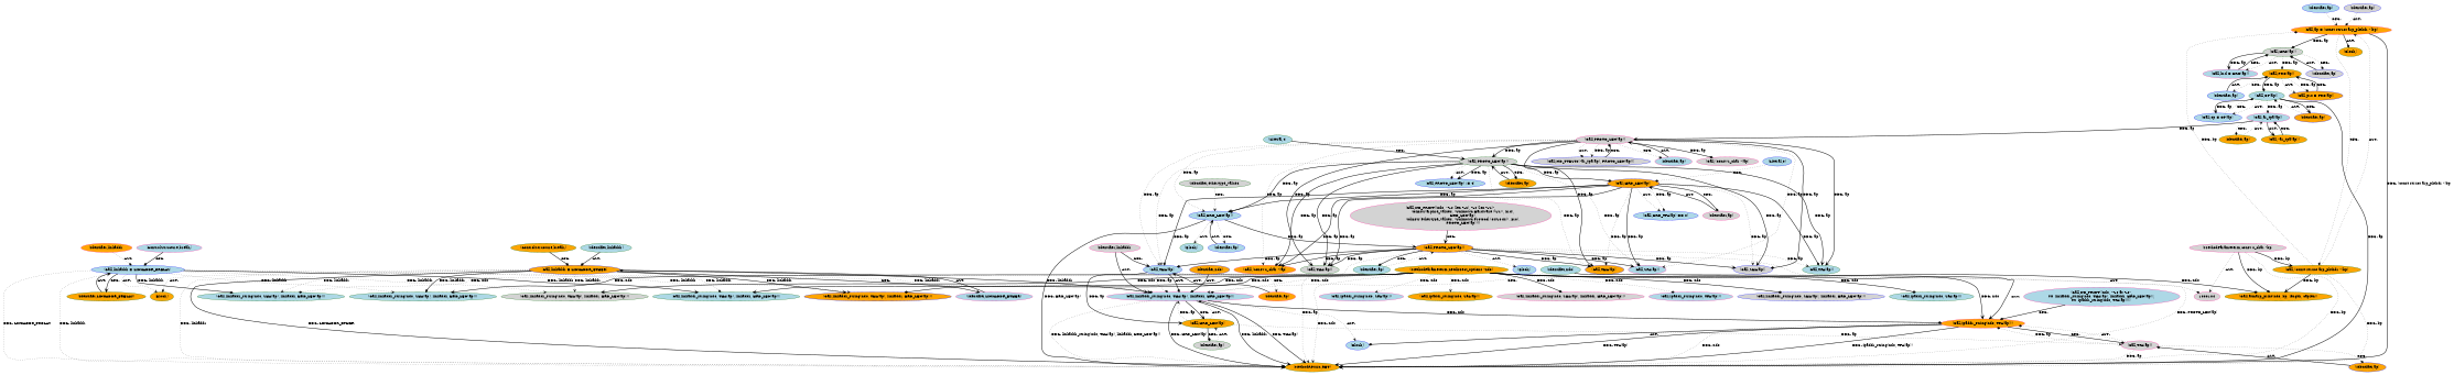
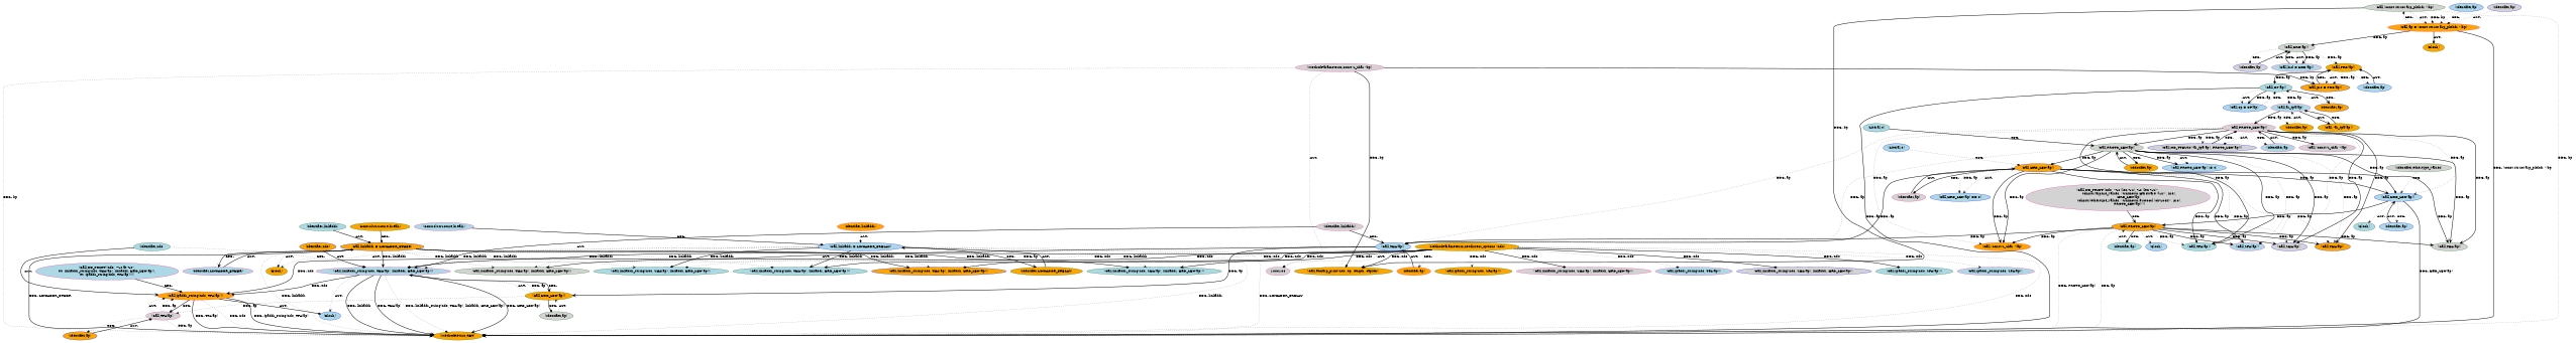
  digraph {
    node [color=darkgreen fillcolor=lightblue style=filled]
    edge [arrowhead=vee style=bold]
    n1 [color=deeppink fillcolor=orange label="(Call,ipaddr_string(ndo, TPA(ap)))"]
    n2 [color=deeppink fillcolor=lightgrey label="(Call,TPA(ap))"]
    n3 [color=blue label="(Block,)"]
    n4 [fillcolor=orange label="(MethodReturn,RET)"]
    n5 [color=blue fillcolor=orange label="(Identifier,ap)"]
    n6 [color=deeppink label="(Call,linkaddr_string(ndo, THA(ap), linkaddr, HRD_LEN(ap)))"]
    n7 [fillcolor=orange label="(Call,HRD_LEN(ap))"]
    n8 [fillcolor=lightgrey label="(Identifier,ap)"]
    n9 [fillcolor=orange label="(MethodParameterIn,netdissect_options *ndo)"]
    n10 [fillcolor=orange label="(Call,ipaddr_string(ndo, SPA(ap)))"]
    n11 [color=deeppink fillcolor=lightgrey label="(Call,linkaddr_string(ndo, SHA(ap), linkaddr, HRD_LEN(ap)))"]
    n12 [label="(Call,linkaddr_string(ndo, SHA(ap), linkaddr, HRD_LEN(ap)))"]
    n13 [label="(Call,linkaddr_string(ndo, SHA(ap), linkaddr, HRD_LEN(ap)))"]
    n14 [fillcolor=lightgrey label="(Call,linkaddr_string(ndo, THA(ap), linkaddr, HRD_LEN(ap)))"]
    n15 [color=deeppink label="(Call,ipaddr_string(ndo, TPA(ap)))"]
    n16 [label="(Call,linkaddr_string(ndo, THA(ap), linkaddr, HRD_LEN(ap)))"]
    n17 [color=blue fillcolor=orange label="(Call,linkaddr_string(ndo, THA(ap), linkaddr, HRD_LEN(ap)))"]
    n18 [color=blue fillcolor=lightgrey label="(Call,linkaddr_string(ndo, SHA(ap), linkaddr, HRD_LEN(ap)))"]
    n19 [label="(Call,ipaddr_string(ndo, SPA(ap)))"]
    n20 [fillcolor=orange label="(Call,atmarp_print(ndo, bp, length, caplen))"]
    n21 [color=deeppink label="(Call,ipaddr_string(ndo, SPA(ap)))"]
    1000104 [color=deeppink fillcolor=lightgrey]
    n23 [color=blue label="(Call,THA(ap))"]
    n24 [color=deeppink fillcolor=orange label="(Identifier,ap)"]
    n25 [color=blue fillcolor=orange label="(Call,PROTO_LEN(ap))"]
    n26 [color=deeppink fillcolor=orange label="(Call,(const u_char *)ap)"]
    n27 [fillcolor=lightgrey label="(Call,THA(ap))"]
    n28 [color=blue fillcolor=orange label="(Call,THA(ap))"]
    n29 [color=deeppink label="(Call,SPA(ap))"]
    n30 [label="(Identifier,ap)"]
    n31 [color=blue label="(Block,)"]
    n32 [label="(Call,TPA(ap))"]
    n33 [color=blue fillcolor=lightgrey label="(Call,SHA(ap))"]
    n34 [color=blue label="(Call,HRD_LEN(ap))"]
    n35 [label="(Block,)"]
    n36 [color=blue label="(Identifier,ap)"]
    n37 [color=blue fillcolor=orange label="(Call,HRD_LEN(ap))"]
    n38 [color=deeppink fillcolor=lightgrey label="(Identifier,ap)"]
-   n39 [color=blue label="(Call,HRD_TPA(ap) == 0)"]
+   n39 [color=blue label="(Call,HRD_LEN(ap) == 0)"]
    n40 [fillcolor=lightgrey label="(Call,PROTO_LEN(ap))"]
    n41 [fillcolor=orange label="(Identifier,ap)"]
    n42 [color=blue label="(Call,PROTO_LEN(ap) != 4)"]
    n43 [color=deeppink fillcolor=lightgrey label="(Call,PROTO_LEN(ap))"]
    n44 [color=blue fillcolor=lightgrey label="(Call,ND_TTEST2(*ar_tpa(ap), PROTO_LEN(ap)))"]
    n45 [color=deeppink label="(Identifier,ap)"]
    n46 [color=deeppink fillcolor=lightgrey label="(Call,(const u_char *)ap)"]
    n47 [color=deeppink label="(Call,ar_tpa(ap))"]
    n48 [fillcolor=orange label="(Identifier,ap)"]
    n49 [fillcolor=orange label="(Call,*ar_tpa(ap))"]
    n50 [label="(Call,OP(ap))"]
    n51 [color=blue fillcolor=orange label="(Identifier,ap)"]
    n52 [color=blue label="(Call,op = OP(ap))"]
    n53 [fillcolor=orange label="(Call,PRO(ap))"]
    n54 [color=blue fillcolor=orange label="(Call,pro = PRO(ap))"]
    n55 [color=blue label="(Identifier,ap)"]
    n56 [fillcolor=lightgrey label="(Call,HRD(ap))"]
    n57 [color=blue fillcolor=lightgrey label="(Identifier,ap)"]
    n58 [color=deeppink label="(Call,hrd = HRD(ap))"]
    n59 [color=deeppink fillcolor=orange label="(Call,ap = (const struct arp_pkthdr *)bp)"]
-   n60 [fillcolor=orange label="(Call,(const struct arp_pkthdr *)bp)"]
+   n60 [fillcolor=lightgrey label="(Call,(const struct arp_pkthdr *)bp)"]
    n61 [fillcolor=orange label="(Block,)"]
    n62 [color=deeppink fillcolor=lightgrey label="(MethodParameterIn,const u_char *bp)"]
    n63 [color=blue fillcolor=orange label="(Call,linkaddr = LINKADDR_ETHER)"]
    n64 [color=deeppink label="(Identifier,LINKADDR_ETHER)"]
    n65 [fillcolor=orange label="(Block,)"]
    n66 [color=blue label="(Call,linkaddr = LINKADDR_FRELAY)"]
    n67 [fillcolor=orange label="(Identifier,LINKADDR_FRELAY)"]
    n68 [color=blue label="(Literal,0)"]
    n69 [color=deeppink label="(ControlStructure,break;)"]
    n70 [color=deeppink label="(Call,ND_PRINT((ndo, \"%s at %s\",\n\t\t\t  linkaddr_string(ndo, THA(ap), linkaddr, HRD_LEN(ap)),\n\t\t\t  ipaddr_string(ndo, TPA(ap)))))"]
    n71 [label="(Identifier,ndo)"]
    n72 [fillcolor=lightgrey label="(Identifier,ethertype_values)"]
    n73 [color=deeppink fillcolor=lightgrey label="(Identifier,linkaddr)"]
    n74 [label="(Identifier,linkaddr)"]
    n75 [fillcolor=orange label="(ControlStructure,break;)"]
    n76 [color=deeppink fillcolor=lightgrey label="(Call,ND_PRINT((ndo, \"%s (len %u), %s (len %u)\",\n                      tok2str(arphrd_values, \"Unknown Hardware (%u)\", hrd),\n                      HRD_LEN(ap),\n                      tok2str(ethertype_values, \"Unknown Protocol (0x%04x)\", pro),\n                      PROTO_LEN(ap))))"]
    n77 [color=blue label="(Identifier,ap)"]
    n78 [color=blue fillcolor=orange label="(Identifier,ndo)"]
    n79 [label="(Literal,4)"]
    n80 [color=deeppink fillcolor=orange label="(Identifier,linkaddr)"]
    n81 [color=blue fillcolor=lightgrey label="(Identifier,ap)"]
    n1 -> n2 [arrowhead=diamond label="CFG: "]
    n1 -> n3 [arrowhead=diamond label="AST: "]
    n1 -> n4 [label="DDG: ndo" style=dotted]
    n1 -> n4 [label="DDG: ipaddr_string(ndo, TPA(ap))"]
    n1 -> n4 [label="DDG: TPA(ap)"]
    n2 -> n1 [arrowhead=diamond label="AST: " style=dotted]
    n2 -> n1 [arrowhead=diamond label="DDG: ap" style=dotted]
    n2 -> n4 [label="DDG: ap" style=dotted]
    n2 -> n5 [arrowhead=diamond label="CFG: " style=dotted]
    n5 -> n2 [arrowhead=diamond label="AST: "]
    n6 -> n1 [arrowhead=diamond label="DDG: ndo"]
    n6 -> n3 [label="AST: " style=dotted]
    n6 -> n4 [arrowhead=diamond label="DDG: linkaddr_string(ndo, THA(ap), linkaddr, HRD_LEN(ap))" style=dotted]
    n6 -> n4 [label="DDG: HRD_LEN(ap)"]
    n6 -> n4 [label="DDG: linkaddr"]
    n6 -> n4 [label="DDG: THA(ap)"]
    n6 -> n7 [label="CFG: "]
    n7 -> n2 [label="DDG: ap" style=dotted]
    n7 -> n6 [arrowhead=diamond label="AST: " style=dotted]
    n7 -> n6 [label="DDG: ap" style=dotted]
    n7 -> n8 [arrowhead=diamond label="CFG: "]
    n8 -> n7 [label="AST: " style=dotted]
    n9 -> n1 [label="DDG: ndo"]
    n9 -> n4 [label="DDG: ndo" style=dotted]
    n9 -> n6 [arrowhead=diamond label="DDG: ndo" style=dotted]
    n9 -> n10 [label="DDG: ndo" style=dotted]
    n9 -> n11 [arrowhead=diamond label="DDG: ndo"]
    n9 -> n12 [arrowhead=diamond label="DDG: ndo" style=dotted]
    n9 -> n13 [label="DDG: ndo"]
    n9 -> n14 [label="DDG: ndo"]
    n9 -> n15 [arrowhead=diamond label="DDG: ndo" style=dotted]
    n9 -> n16 [label="DDG: ndo"]
    n9 -> n17 [arrowhead=diamond label="DDG: ndo"]
    n9 -> n18 [arrowhead=diamond label="DDG: ndo"]
    n9 -> n19 [arrowhead=diamond label="DDG: ndo"]
    n9 -> n20 [arrowhead=diamond label="DDG: ndo"]
    n9 -> n21 [label="DDG: ndo" style=dotted]
    n9 -> 1000104 [arrowhead=diamond label="AST: " style=dotted]
    n23 -> n6 [arrowhead=diamond label="AST: "]
    n23 -> n6 [arrowhead=diamond label="DDG: ap" style=dotted]
    n23 -> n7 [label="DDG: ap"]
    n23 -> n24 [label="CFG: " style=dotted]
    n24 -> n23 [label="AST: "]
    n25 -> n4 [arrowhead=diamond label="DDG: PROTO_LEN(ap)" style=dotted]
    n25 -> n4 [label="DDG: ap" style=dotted]
    n25 -> n23 [arrowhead=diamond label="DDG: ap"]
    n25 -> n26 [arrowhead=diamond label="DDG: ap"]
    n25 -> n27 [label="DDG: ap"]
    n25 -> n28 [label="DDG: ap"]
    n25 -> n29 [label="DDG: ap"]
    n25 -> n30 [arrowhead=diamond label="CFG: "]
    n25 -> n31 [label="AST: " style=dotted]
    n25 -> n32 [label="DDG: ap" style=dotted]
    n25 -> n33 [label="DDG: ap"]
    n30 -> n25 [label="AST: " style=dotted]
    n34 -> n4 [label="DDG: HRD_LEN(ap)"]
    n34 -> n25 [label="DDG: ap"]
    n34 -> n35 [label="AST: " style=dotted]
    n34 -> n36 [label="CFG: " style=dotted]
    n36 -> n34 [label="AST: "]
    n37 -> n23 [arrowhead=diamond label="DDG: ap"]
    n37 -> n26 [label="DDG: ap"]
    n37 -> n27 [label="DDG: ap"]
    n37 -> n28 [arrowhead=diamond label="DDG: ap" style=dotted]
    n37 -> n29 [label="DDG: ap"]
    n37 -> n32 [arrowhead=diamond label="DDG: ap"]
    n37 -> n33 [label="DDG: ap" style=dotted]
    n37 -> n34 [label="DDG: ap"]
    n37 -> n38 [arrowhead=diamond label="CFG: "]
    n37 -> n39 [label="AST: " style=dotted]
    n37 -> n39 [arrowhead=diamond label="DDG: ap" style=dotted]
    n38 -> n37 [label="AST: "]
    n40 -> n23 [label="DDG: ap" style=dotted]
    n40 -> n26 [arrowhead=diamond label="DDG: ap"]
    n40 -> n27 [label="DDG: ap"]
    n40 -> n28 [label="DDG: ap" style=dotted]
    n40 -> n29 [arrowhead=diamond label="DDG: ap" style=dotted]
    n40 -> n32 [label="DDG: ap"]
    n40 -> n33 [label="DDG: ap"]
    n40 -> n34 [arrowhead=diamond label="DDG: ap"]
    n40 -> n37 [arrowhead=diamond label="DDG: ap"]
    n40 -> n41 [arrowhead=diamond label="CFG: "]
    n40 -> n42 [arrowhead=diamond label="AST: " style=dotted]
    n40 -> n42 [label="DDG: ap"]
    n41 -> n40 [label="AST: "]
    n43 -> n23 [label="DDG: ap" style=dotted]
    n43 -> n26 [label="DDG: ap" style=dotted]
    n43 -> n27 [label="DDG: ap"]
    n43 -> n28 [label="DDG: ap"]
    n43 -> n29 [label="DDG: ap" style=dotted]
    n43 -> n32 [label="DDG: ap"]
    n43 -> n33 [arrowhead=diamond label="DDG: ap"]
    n43 -> n34 [label="DDG: ap" style=dotted]
    n43 -> n40 [label="DDG: ap"]
    n43 -> n44 [arrowhead=diamond label="AST: " style=dotted]
    n43 -> n44 [label="DDG: ap" style=dotted]
    n43 -> n45 [arrowhead=diamond label="CFG: " style=dotted]
    n43 -> n46 [arrowhead=diamond label="DDG: ap"]
    n44 -> n43 [arrowhead=diamond label="CFG: "]
    n45 -> n43 [label="AST: "]
    n47 -> n43 [label="DDG: ap"]
    n47 -> n48 [arrowhead=diamond label="CFG: " style=dotted]
    n47 -> n49 [label="AST: "]
    n48 -> n47 [label="AST: " style=dotted]
    n49 -> n47 [arrowhead=diamond label="CFG: "]
    n50 -> n4 [arrowhead=diamond label="DDG: ap"]
    n50 -> n47 [arrowhead=diamond label="DDG: ap" style=dotted]
    n50 -> n51 [label="CFG: "]
    n50 -> n52 [label="AST: " style=dotted]
    n50 -> n52 [label="DDG: ap"]
    n51 -> n50 [arrowhead=diamond label="AST: " style=dotted]
    n52 -> n50 [arrowhead=diamond label="CFG: " style=dotted]
    n53 -> n50 [arrowhead=diamond label="DDG: ap"]
    n53 -> n54 [label="AST: " style=dotted]
    n53 -> n54 [arrowhead=diamond label="DDG: ap" style=dotted]
    n53 -> n55 [label="CFG: " style=dotted]
    n54 -> n53 [label="CFG: "]
    n55 -> n53 [arrowhead=diamond label="AST: "]
    n56 -> n53 [arrowhead=diamond label="DDG: ap" style=dotted]
    n56 -> n57 [arrowhead=diamond label="CFG: " style=dotted]
    n56 -> n58 [label="AST: " style=dotted]
    n56 -> n58 [label="DDG: ap"]
    n57 -> n56 [arrowhead=diamond label="AST: "]
    n58 -> n56 [arrowhead=diamond label="CFG: "]
    n59 -> n4 [label="DDG: (const struct arp_pkthdr *)bp"]
    n59 -> n56 [arrowhead=diamond label="DDG: ap"]
    n59 -> n60 [arrowhead=diamond label="CFG: " style=dotted]
    n59 -> n61 [arrowhead=diamond label="AST: "]
    n60 -> n4 [arrowhead=diamond label="DDG: bp" style=dotted]
    n60 -> n20 [label="DDG: bp"]
    n60 -> n59 [label="AST: " style=dotted]
    n60 -> n59 [arrowhead=diamond label="DDG: bp" style=dotted]
    n62 -> n4 [label="DDG: bp" style=dotted]
    n62 -> n20 [arrowhead=diamond label="DDG: bp"]
    n62 -> 1000104 [label="AST: " style=dotted]
-   n62 -> n60 [label="DDG: bp"]
+   n62 -> n54 [label="DDG: bp"]
    n63 -> n4 [label="DDG: linkaddr" style=dotted]
    n63 -> n4 [label="DDG: LINKADDR_ETHER"]
    n63 -> n6 [label="DDG: linkaddr"]
    n63 -> n12 [label="DDG: linkaddr" style=dotted]
    n63 -> n13 [arrowhead=diamond label="DDG: linkaddr"]
    n63 -> n14 [label="DDG: linkaddr" style=dotted]
    n63 -> n16 [arrowhead=diamond label="DDG: linkaddr" style=dotted]
    n63 -> n17 [label="DDG: linkaddr"]
    n63 -> n64 [label="CFG: "]
    n63 -> n65 [arrowhead=diamond label="AST: " style=dotted]
    n64 -> n63 [arrowhead=diamond label="AST: "]
    n66 -> n4 [arrowhead=diamond label="DDG: LINKADDR_FRELAY" style=dotted]
    n66 -> n4 [arrowhead=diamond label="DDG: linkaddr" style=dotted]
    n66 -> n6 [arrowhead=diamond label="DDG: linkaddr" style=dotted]
    n66 -> n12 [arrowhead=diamond label="DDG: linkaddr"]
    n66 -> n13 [label="DDG: linkaddr" style=dotted]
    n66 -> n14 [label="DDG: linkaddr" style=dotted]
    n66 -> n16 [label="DDG: linkaddr"]
    n66 -> n17 [label="DDG: linkaddr" style=dotted]
    n66 -> n65 [label="AST: " style=dotted]
    n66 -> n67 [label="CFG: "]
    n67 -> n66 [label="AST: "]
    n68 -> n37 [arrowhead=diamond label="CFG: " style=dotted]
    n69 -> n66 [arrowhead=diamond label="CFG: "]
    n70 -> n1 [arrowhead=diamond label="CFG: "]
    n71 -> n1 [label="AST: "]
    n71 -> n6 [label="CFG: " style=dotted]
    n72 -> n34 [label="CFG: " style=dotted]
    n73 -> n6 [label="AST: "]
    n73 -> n23 [label="CFG: "]
    n74 -> n63 [arrowhead=diamond label="AST: "]
    n75 -> n63 [arrowhead=diamond label="CFG: "]
    n76 -> n25 [label="CFG: "]
    n77 -> n59 [label="CFG: " style=dotted]
    n78 -> n6 [arrowhead=diamond label="AST: "]
    n79 -> n40 [label="CFG: "]
    n80 -> n66 [arrowhead=diamond label="AST: " style=dotted]
    n81 -> n59 [arrowhead=diamond label="AST: " style=dotted]
  }
